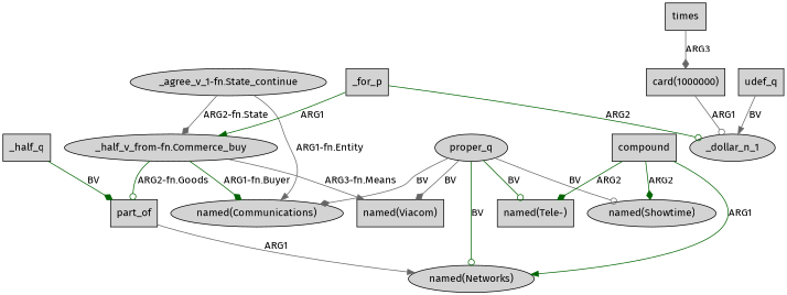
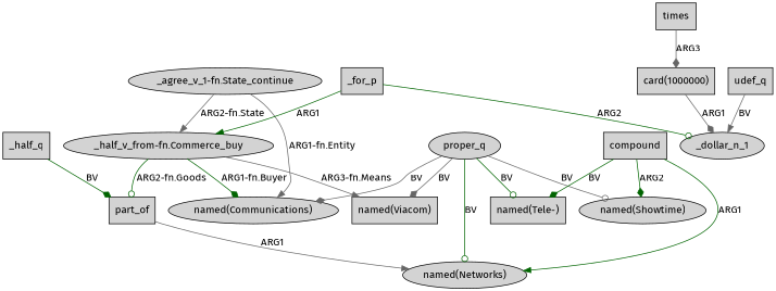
  digraph {
    fontname="Fira Sans"
    node [fontname="Fira Sans" shape=box style=filled]
    edge [arrowhead=diamond color=gray40 fontname="Fira Sans"]
    "_agree_v_1-fn.State_continue" [shape=ellipse]
    n2 [label="_half_v_from-fn.Commerce_buy" shape=ellipse]
    "named(Communications)" [shape=ellipse]
    "named(Viacom)"
    part_of
    "named(Networks)" [shape=ellipse]
    proper_q [shape=ellipse]
    "named(Tele-)"
    "named(Showtime)" [shape=ellipse]
    compound
    times
    "card(1000000)"
    _dollar_n_1 [shape=ellipse]
    _half_q
    _for_p
    udef_q
-   "_agree_v_1-fn.State_continue" -> n2 [label="ARG2-fn.State"]
+   "_agree_v_1-fn.State_continue" -> n2 [arrowhead=normal label="ARG2-fn.State"]
    "_agree_v_1-fn.State_continue" -> "named(Communications)" [arrowhead=normal label="ARG1-fn.Entity"]
    n2 -> "named(Communications)" [color=darkgreen label="ARG1-fn.Buyer"]
    n2 -> "named(Viacom)" [arrowhead=normal label="ARG3-fn.Means"]
    n2 -> part_of [arrowhead=odot color=darkgreen label="ARG2-fn.Goods"]
    part_of -> "named(Networks)" [arrowhead=normal label=ARG1]
    proper_q -> "named(Communications)" [label=BV]
    proper_q -> "named(Viacom)" [label=BV]
    proper_q -> "named(Networks)" [arrowhead=odot color=darkgreen label=BV]
    proper_q -> "named(Tele-)" [arrowhead=odot color=darkgreen label=BV]
    proper_q -> "named(Showtime)" [arrowhead=odot label=BV]
    compound -> "named(Networks)" [arrowhead=normal color=darkgreen label=ARG1]
-   compound -> "named(Tele-)" [color=darkgreen label=ARG2]
+   compound -> "named(Tele-)" [color=darkgreen label=BV]
    compound -> "named(Showtime)" [color=darkgreen label=ARG2]
    times -> "card(1000000)" [label=ARG3]
-   "card(1000000)" -> _dollar_n_1 [arrowhead=odot label=ARG1]
+   "card(1000000)" -> _dollar_n_1 [label=ARG1]
    _half_q -> part_of [color=darkgreen label=BV]
    _for_p -> n2 [arrowhead=normal color=darkgreen label=ARG1]
    _for_p -> _dollar_n_1 [arrowhead=odot color=darkgreen label=ARG2]
    udef_q -> _dollar_n_1 [arrowhead=normal label=BV]
  }
